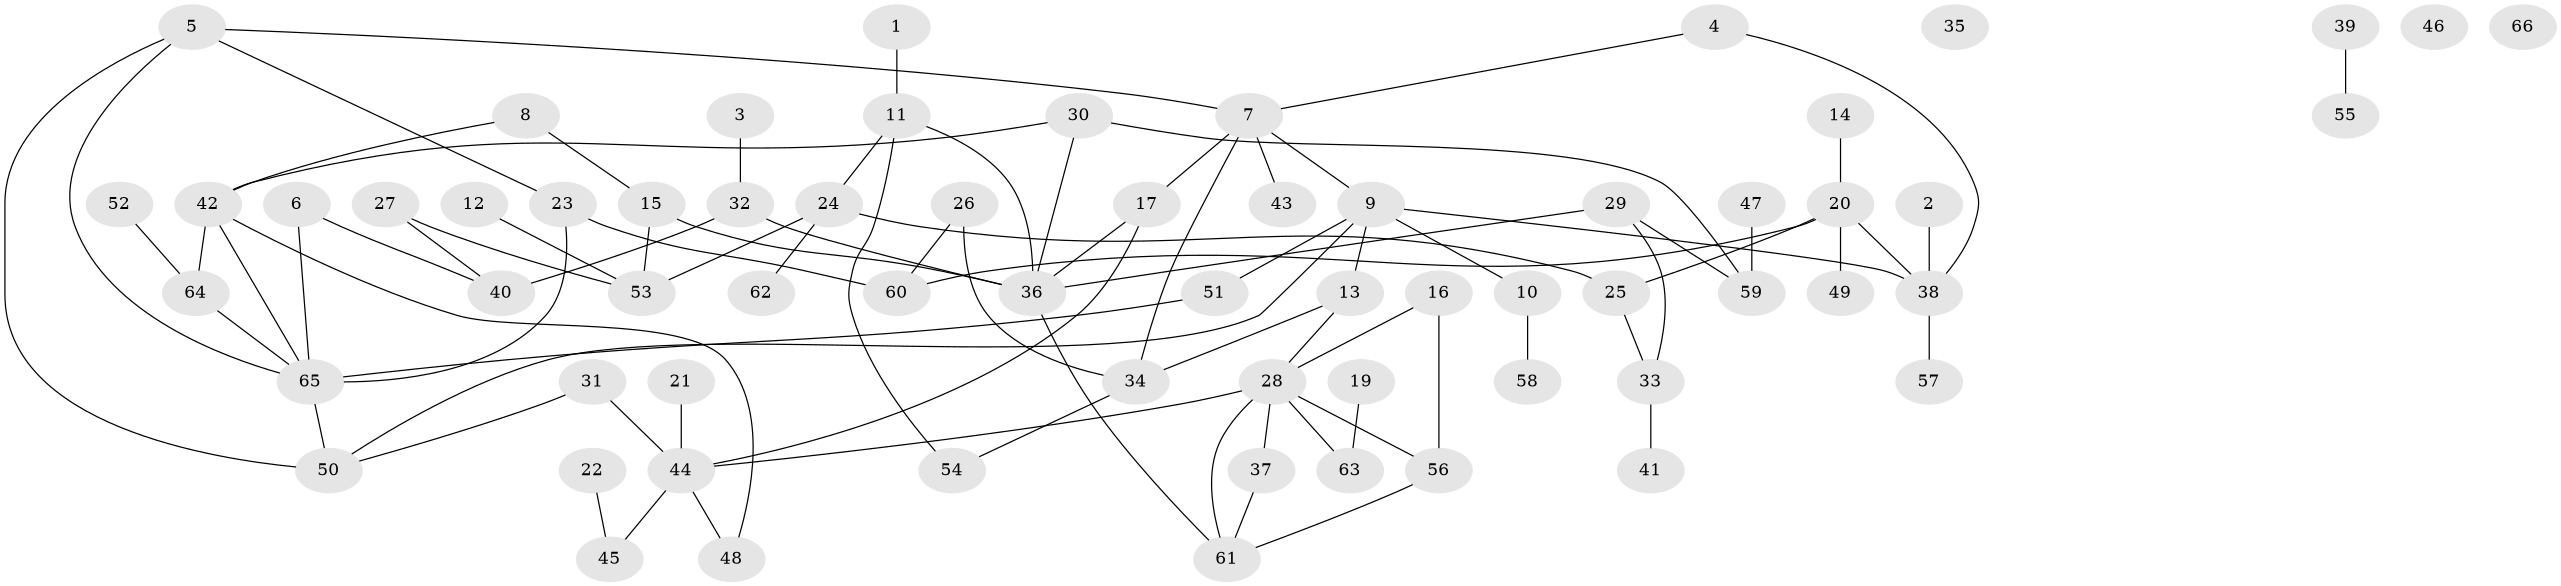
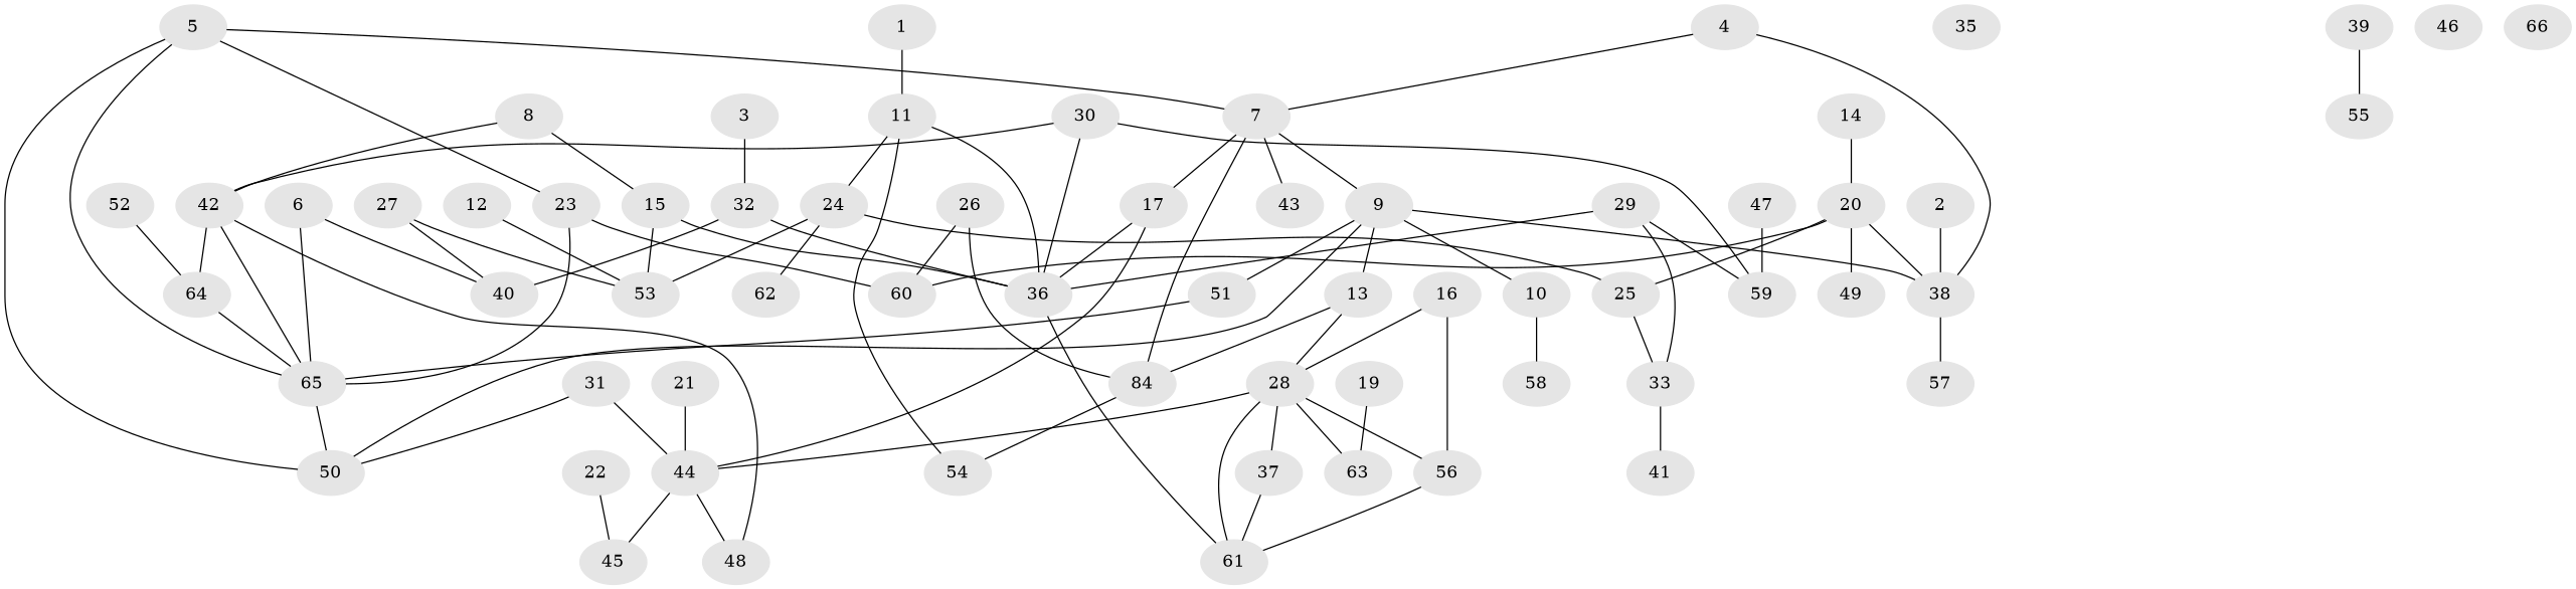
  graph {
    node [color=gray90 style=filled]
    1
    11
    24
    36
    54
    2
    38
    57
    3
    32
    40
    4
    7
    9
    17
-   34
+   34 [label=84]
    43
    5
    23
    50
    65
    60
    6
    10
    13
    51
    44
    8
    15
    42
    53
    48
    64
    58
    28
    25
    62
    61
    12
    56
    63
    37
    14
    20
    49
    16
    45
    19
    33
    21
    22
    41
    26
    27
    29
    59
    30
    31
    35
    39
    55
    46
    47
    52
    66
    1 -- 11
    11 -- 24
    11 -- 36
    11 -- 54
    24 -- 53
    24 -- 25
    24 -- 62
    36 -- 61
    2 -- 38
    38 -- 57
    3 -- 32
    32 -- 36
    32 -- 40
    4 -- 38
    4 -- 7
    7 -- 9
    7 -- 17
    7 -- 34
    7 -- 43
    9 -- 38
    9 -- 50
    9 -- 10
    9 -- 13
    9 -- 51
    17 -- 36
    17 -- 44
    34 -- 54
    5 -- 7
    5 -- 23
    5 -- 50
    5 -- 65
    23 -- 65
    23 -- 60
    65 -- 50
    6 -- 40
    6 -- 65
    10 -- 58
    13 -- 34
    13 -- 28
    51 -- 65
    44 -- 48
    44 -- 45
    8 -- 15
    8 -- 42
    15 -- 36
    15 -- 53
    42 -- 65
    42 -- 48
    42 -- 64
    64 -- 65
    28 -- 44
    28 -- 61
    28 -- 56
    28 -- 63
    28 -- 37
    25 -- 33
    12 -- 53
    56 -- 61
    37 -- 61
    14 -- 20
    20 -- 38
    20 -- 60
    20 -- 25
    20 -- 49
    16 -- 28
    16 -- 56
    19 -- 63
    33 -- 41
    21 -- 44
    22 -- 45
    26 -- 34
    26 -- 60
    27 -- 40
    27 -- 53
    29 -- 36
    29 -- 33
    29 -- 59
    30 -- 36
    30 -- 42
    30 -- 59
    31 -- 50
    31 -- 44
    39 -- 55
    47 -- 59
    52 -- 64
  }
